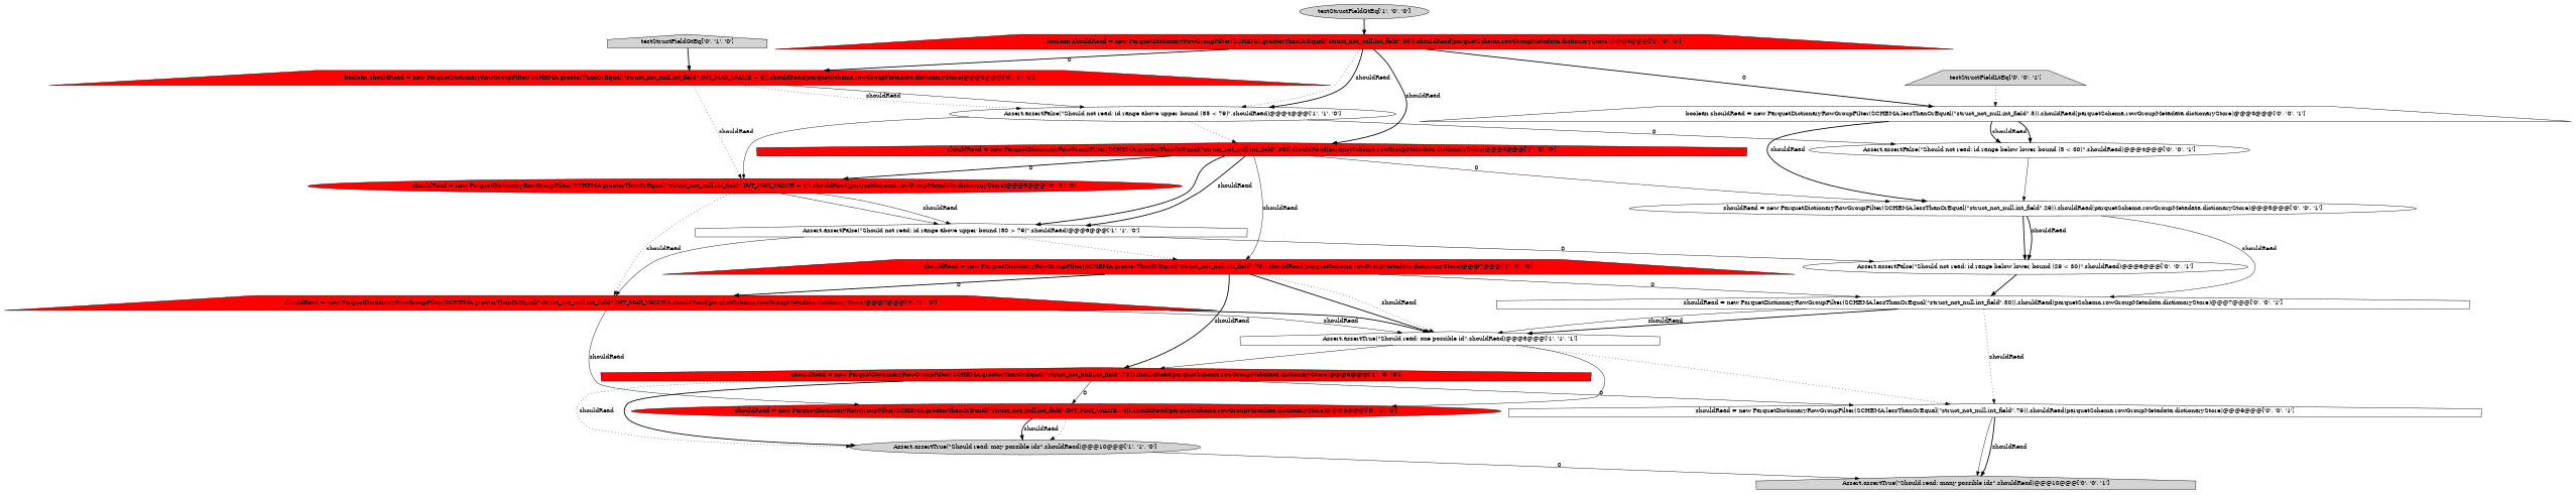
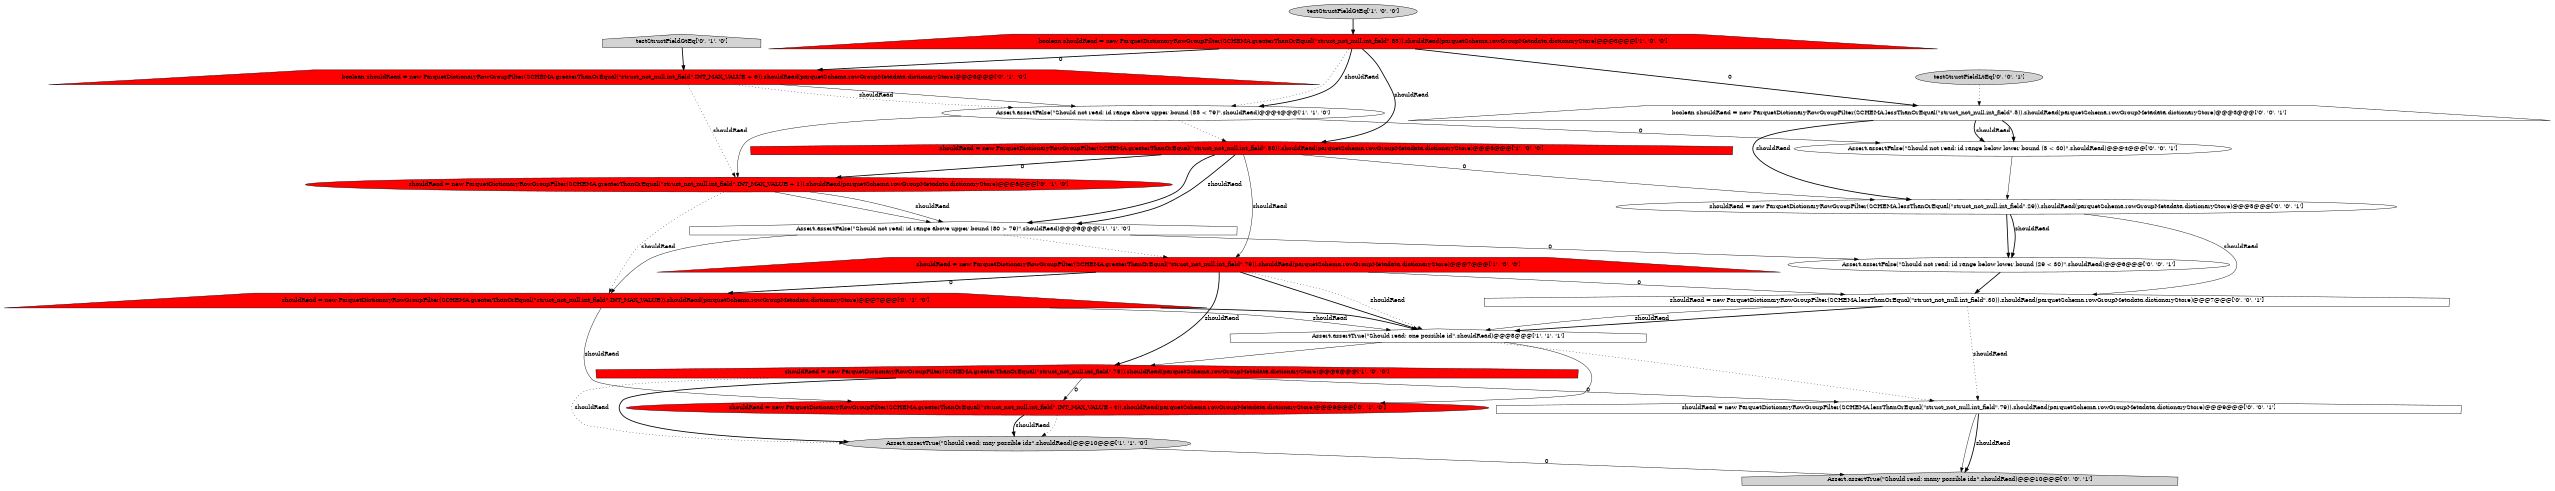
  digraph {
    node [fillcolor=white shape=ellipse style=filled]
    edge [style=bold]
    n1 [fillcolor=red label="shouldRead = new ParquetDictionaryRowGroupFilter(SCHEMA,greaterThanOrEqual(\"struct_not_null.int_field\",INT_MAX_VALUE + 1)).shouldRead(parquetSchema,rowGroupMetadata,dictionaryStore)@@@5@@@['0', '1', '0']"]
    n2 [fillcolor=red label="shouldRead = new ParquetDictionaryRowGroupFilter(SCHEMA,greaterThanOrEqual(\"struct_not_null.int_field\",INT_MAX_VALUE)).shouldRead(parquetSchema,rowGroupMetadata,dictionaryStore)@@@7@@@['0', '1', '0']" shape=trapezium]
    n3 [label="Assert.assertFalse(\"Should not read: id range above upper bound (80 > 79)\",shouldRead)@@@6@@@['1', '1', '0']" shape=house]
    n4 [label="Assert.assertFalse(\"Should not read: id range below lower bound (29 < 30)\",shouldRead)@@@6@@@['0', '0', '1']"]
    n5 [label="shouldRead = new ParquetDictionaryRowGroupFilter(SCHEMA,lessThanOrEqual(\"struct_not_null.int_field\",30)).shouldRead(parquetSchema,rowGroupMetadata,dictionaryStore)@@@7@@@['0', '0', '1']" shape=house]
    n6 [fillcolor=red label="shouldRead = new ParquetDictionaryRowGroupFilter(SCHEMA,greaterThanOrEqual(\"struct_not_null.int_field\",79)).shouldRead(parquetSchema,rowGroupMetadata,dictionaryStore)@@@7@@@['1', '0', '0']" shape=trapezium]
    n7 [fillcolor=red label="shouldRead = new ParquetDictionaryRowGroupFilter(SCHEMA,greaterThanOrEqual(\"struct_not_null.int_field\",75)).shouldRead(parquetSchema,rowGroupMetadata,dictionaryStore)@@@9@@@['1', '0', '0']" shape=house]
    n8 [label="Assert.assertTrue(\"Should read: one possible id\",shouldRead)@@@8@@@['1', '1', '1']" shape=house]
    n9 [fillcolor=red label="shouldRead = new ParquetDictionaryRowGroupFilter(SCHEMA,greaterThanOrEqual(\"struct_not_null.int_field\",80)).shouldRead(parquetSchema,rowGroupMetadata,dictionaryStore)@@@5@@@['1', '0', '0']" shape=house]
    n10 [label="shouldRead = new ParquetDictionaryRowGroupFilter(SCHEMA,lessThanOrEqual(\"struct_not_null.int_field\",29)).shouldRead(parquetSchema,rowGroupMetadata,dictionaryStore)@@@5@@@['0', '0', '1']"]
    n11 [fillcolor=lightgray label="testStructFieldGtEq['1', '0', '0']"]
    n12 [fillcolor=red label="boolean shouldRead = new ParquetDictionaryRowGroupFilter(SCHEMA,greaterThanOrEqual(\"struct_not_null.int_field\",85)).shouldRead(parquetSchema,rowGroupMetadata,dictionaryStore)@@@3@@@['1', '0', '0']" shape=trapezium]
    n13 [label="Assert.assertFalse(\"Should not read: id range below lower bound (5 < 30)\",shouldRead)@@@4@@@['0', '0', '1']"]
    n14 [fillcolor=lightgray label="testStructFieldGtEq['0', '1', '0']" shape=house]
    n15 [fillcolor=red label="boolean shouldRead = new ParquetDictionaryRowGroupFilter(SCHEMA,greaterThanOrEqual(\"struct_not_null.int_field\",INT_MAX_VALUE + 6)).shouldRead(parquetSchema,rowGroupMetadata,dictionaryStore)@@@3@@@['0', '1', '0']" shape=trapezium]
    n16 [fillcolor=lightgray label="Assert.assertTrue(\"Should read: may possible ids\",shouldRead)@@@10@@@['1', '1', '0']"]
    n17 [fillcolor=lightgray label="Assert.assertTrue(\"Should read: many possible ids\",shouldRead)@@@10@@@['0', '0', '1']" shape=house]
    n18 [fillcolor=red label="shouldRead = new ParquetDictionaryRowGroupFilter(SCHEMA,greaterThanOrEqual(\"struct_not_null.int_field\",INT_MAX_VALUE - 4)).shouldRead(parquetSchema,rowGroupMetadata,dictionaryStore)@@@9@@@['0', '1', '0']"]
    n19 [label="shouldRead = new ParquetDictionaryRowGroupFilter(SCHEMA,lessThanOrEqual(\"struct_not_null.int_field\",79)).shouldRead(parquetSchema,rowGroupMetadata,dictionaryStore)@@@9@@@['0', '0', '1']" shape=house]
-   n20 [fillcolor=lightgray label="testStructFieldLtEq['0', '0', '1']" shape=trapezium]
+   n20 [fillcolor=lightgray label="testStructFieldLtEq['0', '0', '1']"]
    n21 [label="boolean shouldRead = new ParquetDictionaryRowGroupFilter(SCHEMA,lessThanOrEqual(\"struct_not_null.int_field\",5)).shouldRead(parquetSchema,rowGroupMetadata,dictionaryStore)@@@3@@@['0', '0', '1']" shape=trapezium]
    n22 [label="Assert.assertFalse(\"Should not read: id range above upper bound (85 < 79)\",shouldRead)@@@4@@@['1', '1', '0']"]
    n1 -> n2 [label=shouldRead style=dotted]
    n1 -> n3 [style=solid]
    n1 -> n3 [label=shouldRead style=solid]
    n2 -> n8 [label=shouldRead style=solid]
    n2 -> n8
    n2 -> n18 [label=shouldRead style=solid]
    n3 -> n2 [style=solid]
    n3 -> n4 [label=0 style=solid]
    n3 -> n6 [style=dotted]
    n4 -> n5
    n5 -> n8
    n5 -> n8 [label=shouldRead style=solid]
    n5 -> n19 [label=shouldRead style=dotted]
    n6 -> n2 [label=0]
    n6 -> n5 [label=0 style=solid]
    n6 -> n7 [label=shouldRead]
    n6 -> n8
    n6 -> n8 [label=shouldRead style=dotted]
    n7 -> n16 [label=shouldRead style=dotted]
    n7 -> n16
    n7 -> n18 [label=0 style=solid]
    n7 -> n19 [label=0 style=solid]
    n8 -> n7 [style=solid]
    n8 -> n18 [style=solid]
    n8 -> n19 [style=dotted]
    n9 -> n1 [label=0]
    n9 -> n3
    n9 -> n3 [label=shouldRead]
    n9 -> n6 [label=shouldRead style=solid]
    n9 -> n10 [label=0 style=solid]
    n10 -> n4
    n10 -> n4 [label=shouldRead]
    n10 -> n5 [label=shouldRead style=solid]
    n11 -> n12
    n12 -> n9 [label=shouldRead]
    n12 -> n15 [label=0]
    n12 -> n21 [label=0]
    n12 -> n22 [style=dotted]
    n12 -> n22 [label=shouldRead]
    n13 -> n10 [style=solid]
    n14 -> n15
    n15 -> n1 [label=shouldRead style=dotted]
    n15 -> n22 [style=solid]
    n15 -> n22 [label=shouldRead style=dotted]
    n16 -> n17 [label=0 style=solid]
    n18 -> n16 [style=dotted]
    n18 -> n16 [label=shouldRead]
    n19 -> n17 [style=solid]
    n19 -> n17 [label=shouldRead]
    n20 -> n21 [style=dotted]
    n21 -> n10 [label=shouldRead]
    n21 -> n13 [label=shouldRead]
    n21 -> n13
    n22 -> n1 [style=solid]
    n22 -> n9 [style=dotted]
    n22 -> n13 [label=0 style=solid]
  }
